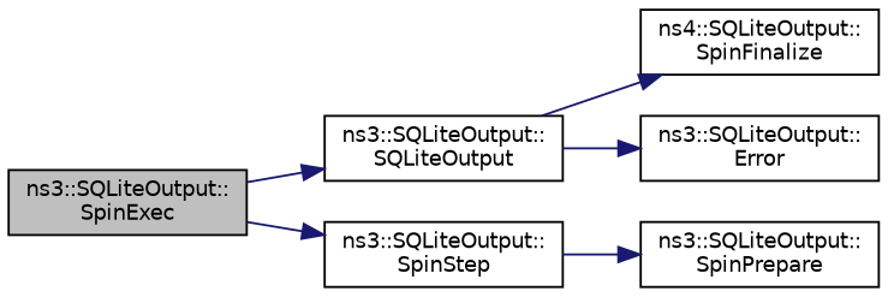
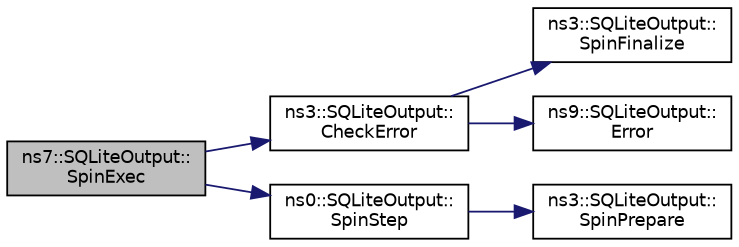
  digraph {
    rankdir=LR
    node [color=black fillcolor=white fontname=Helvetica fontsize=10 shape=record style=filled]
    edge [color=midnightblue fontname=Helvetica fontsize=10 labelfontname=Helvetica labelfontsize=10 style=solid]
-   n1 [fillcolor=grey75 fontcolor=black height=0.2 label="ns3::SQLiteOutput::\lSpinExec" width=0.4]
-   n2 [height=0.2 label="ns3::SQLiteOutput::\lSQLiteOutput" width=0.4]
-   n3 [height=0.2 label="ns3::SQLiteOutput::\lSpinStep" width=0.4]
-   n4 [height=0.2 label="ns4::SQLiteOutput::\lSpinFinalize" width=0.4]
-   n5 [height=0.2 label="ns3::SQLiteOutput::\lError" width=0.4]
+   n1 [fillcolor=grey75 fontcolor=black height=0.2 label="ns7::SQLiteOutput::\lSpinExec" width=0.4]
+   n2 [height=0.2 label="ns3::SQLiteOutput::\lCheckError" width=0.4]
+   n3 [height=0.2 label="ns0::SQLiteOutput::\lSpinStep" width=0.4]
+   n4 [height=0.2 label="ns3::SQLiteOutput::\lSpinFinalize" width=0.4]
+   n5 [height=0.2 label="ns9::SQLiteOutput::\lError" width=0.4]
    n6 [height=0.2 label="ns3::SQLiteOutput::\lSpinPrepare" width=0.4]
    n1 -> n2
    n1 -> n3
    n2 -> n4
    n2 -> n5
    n3 -> n6
  }
